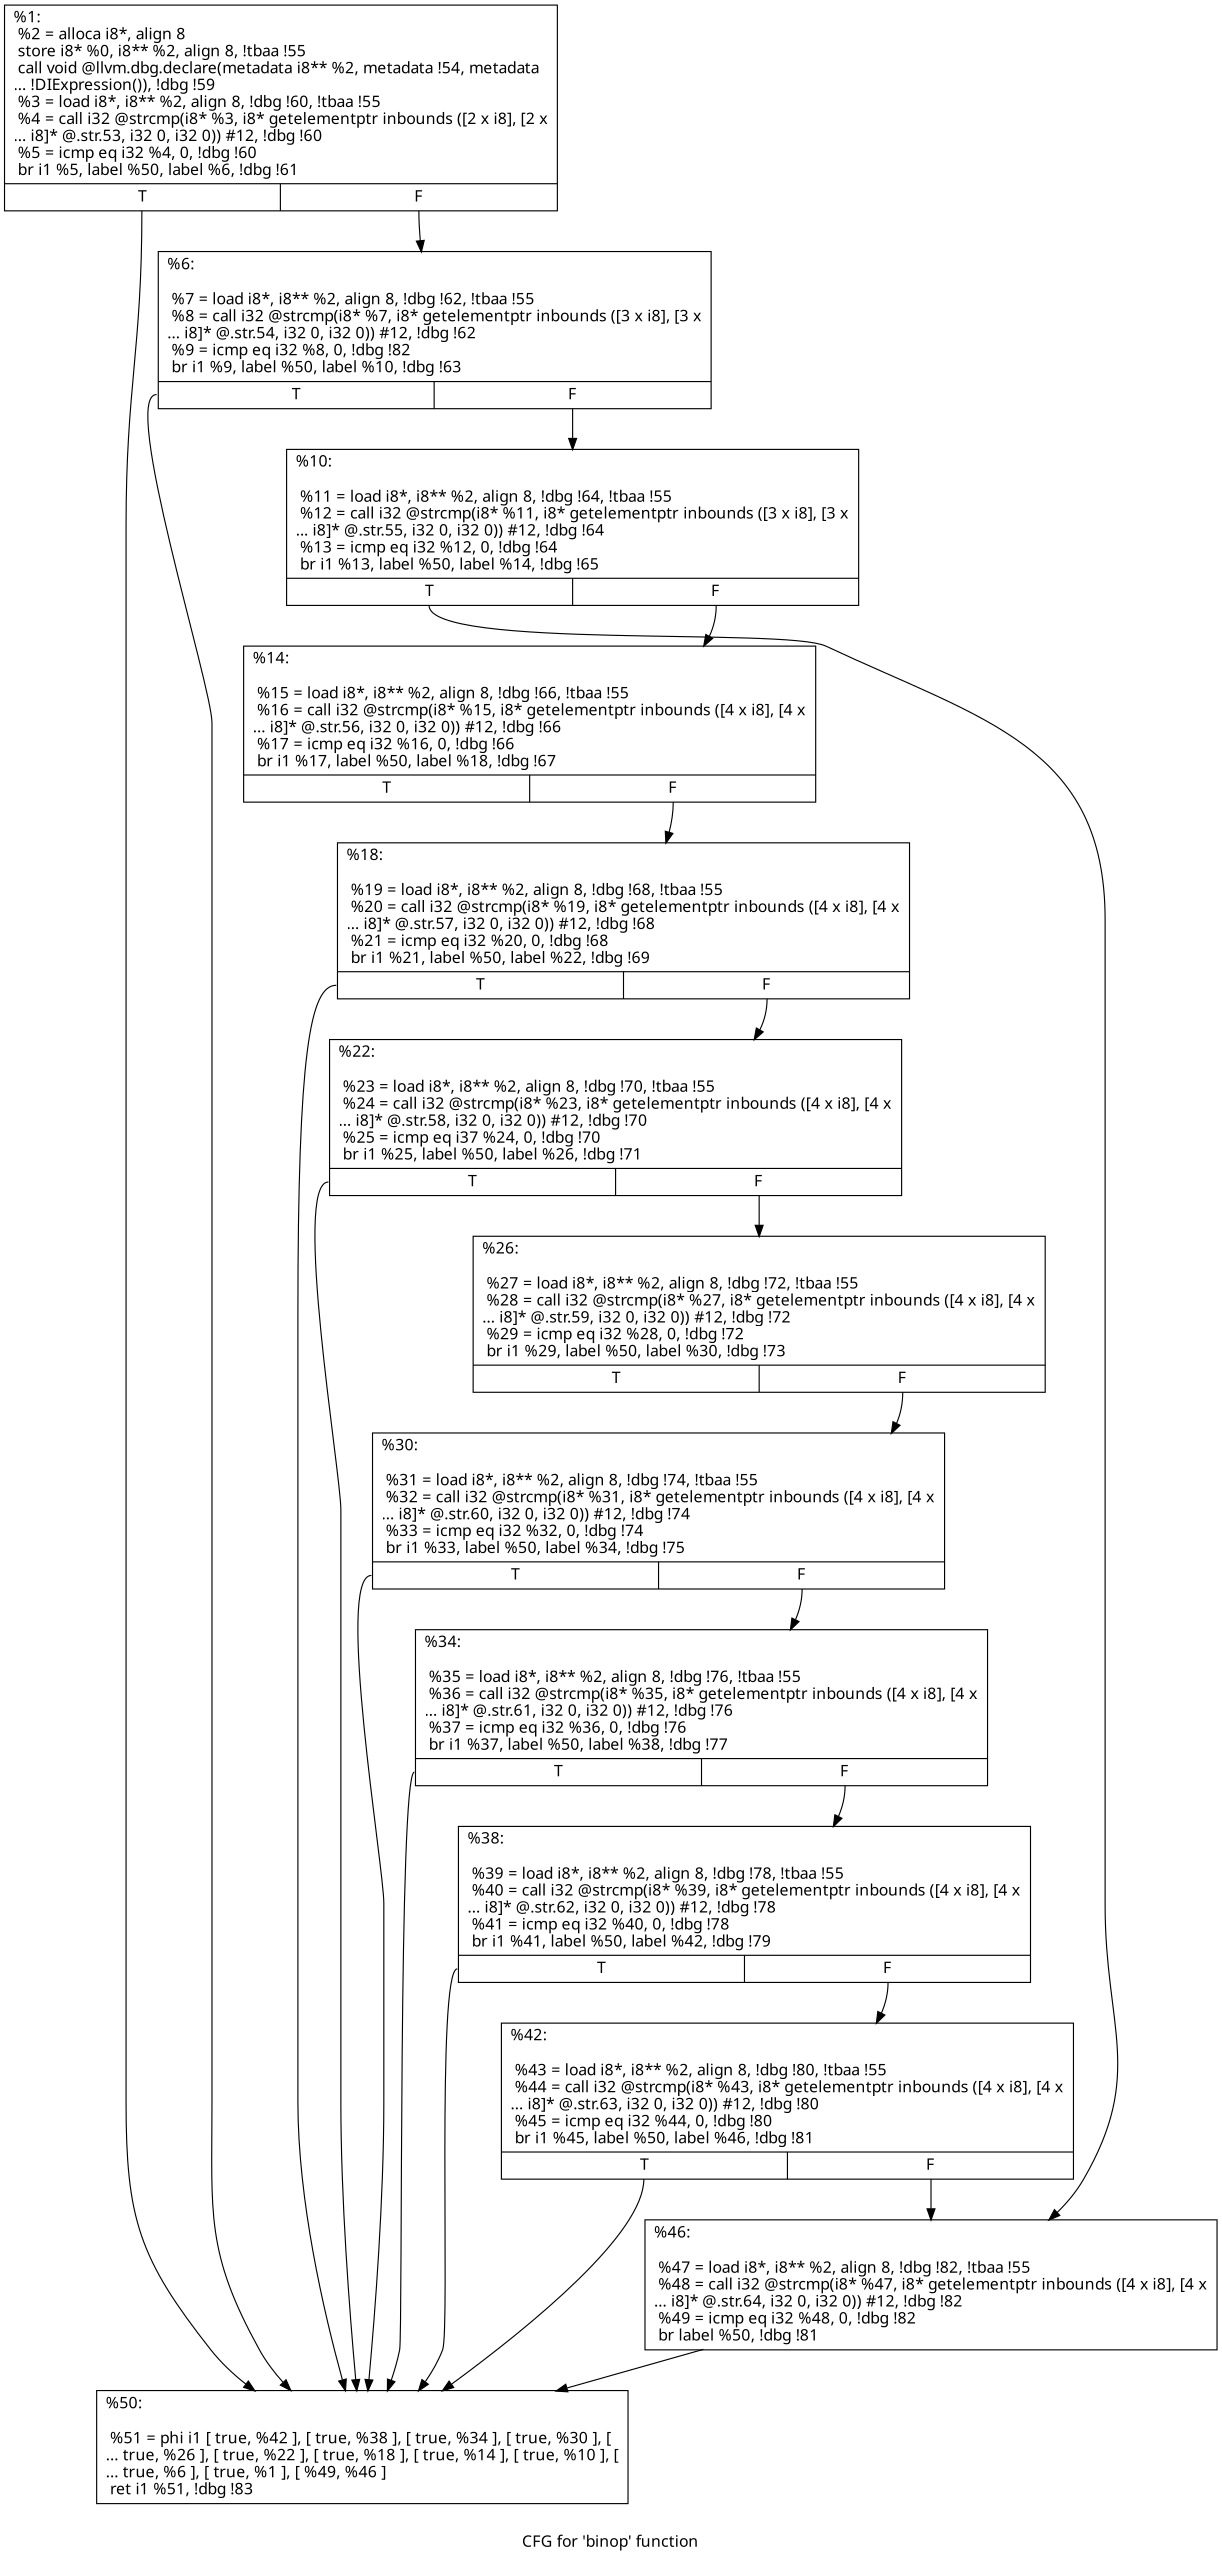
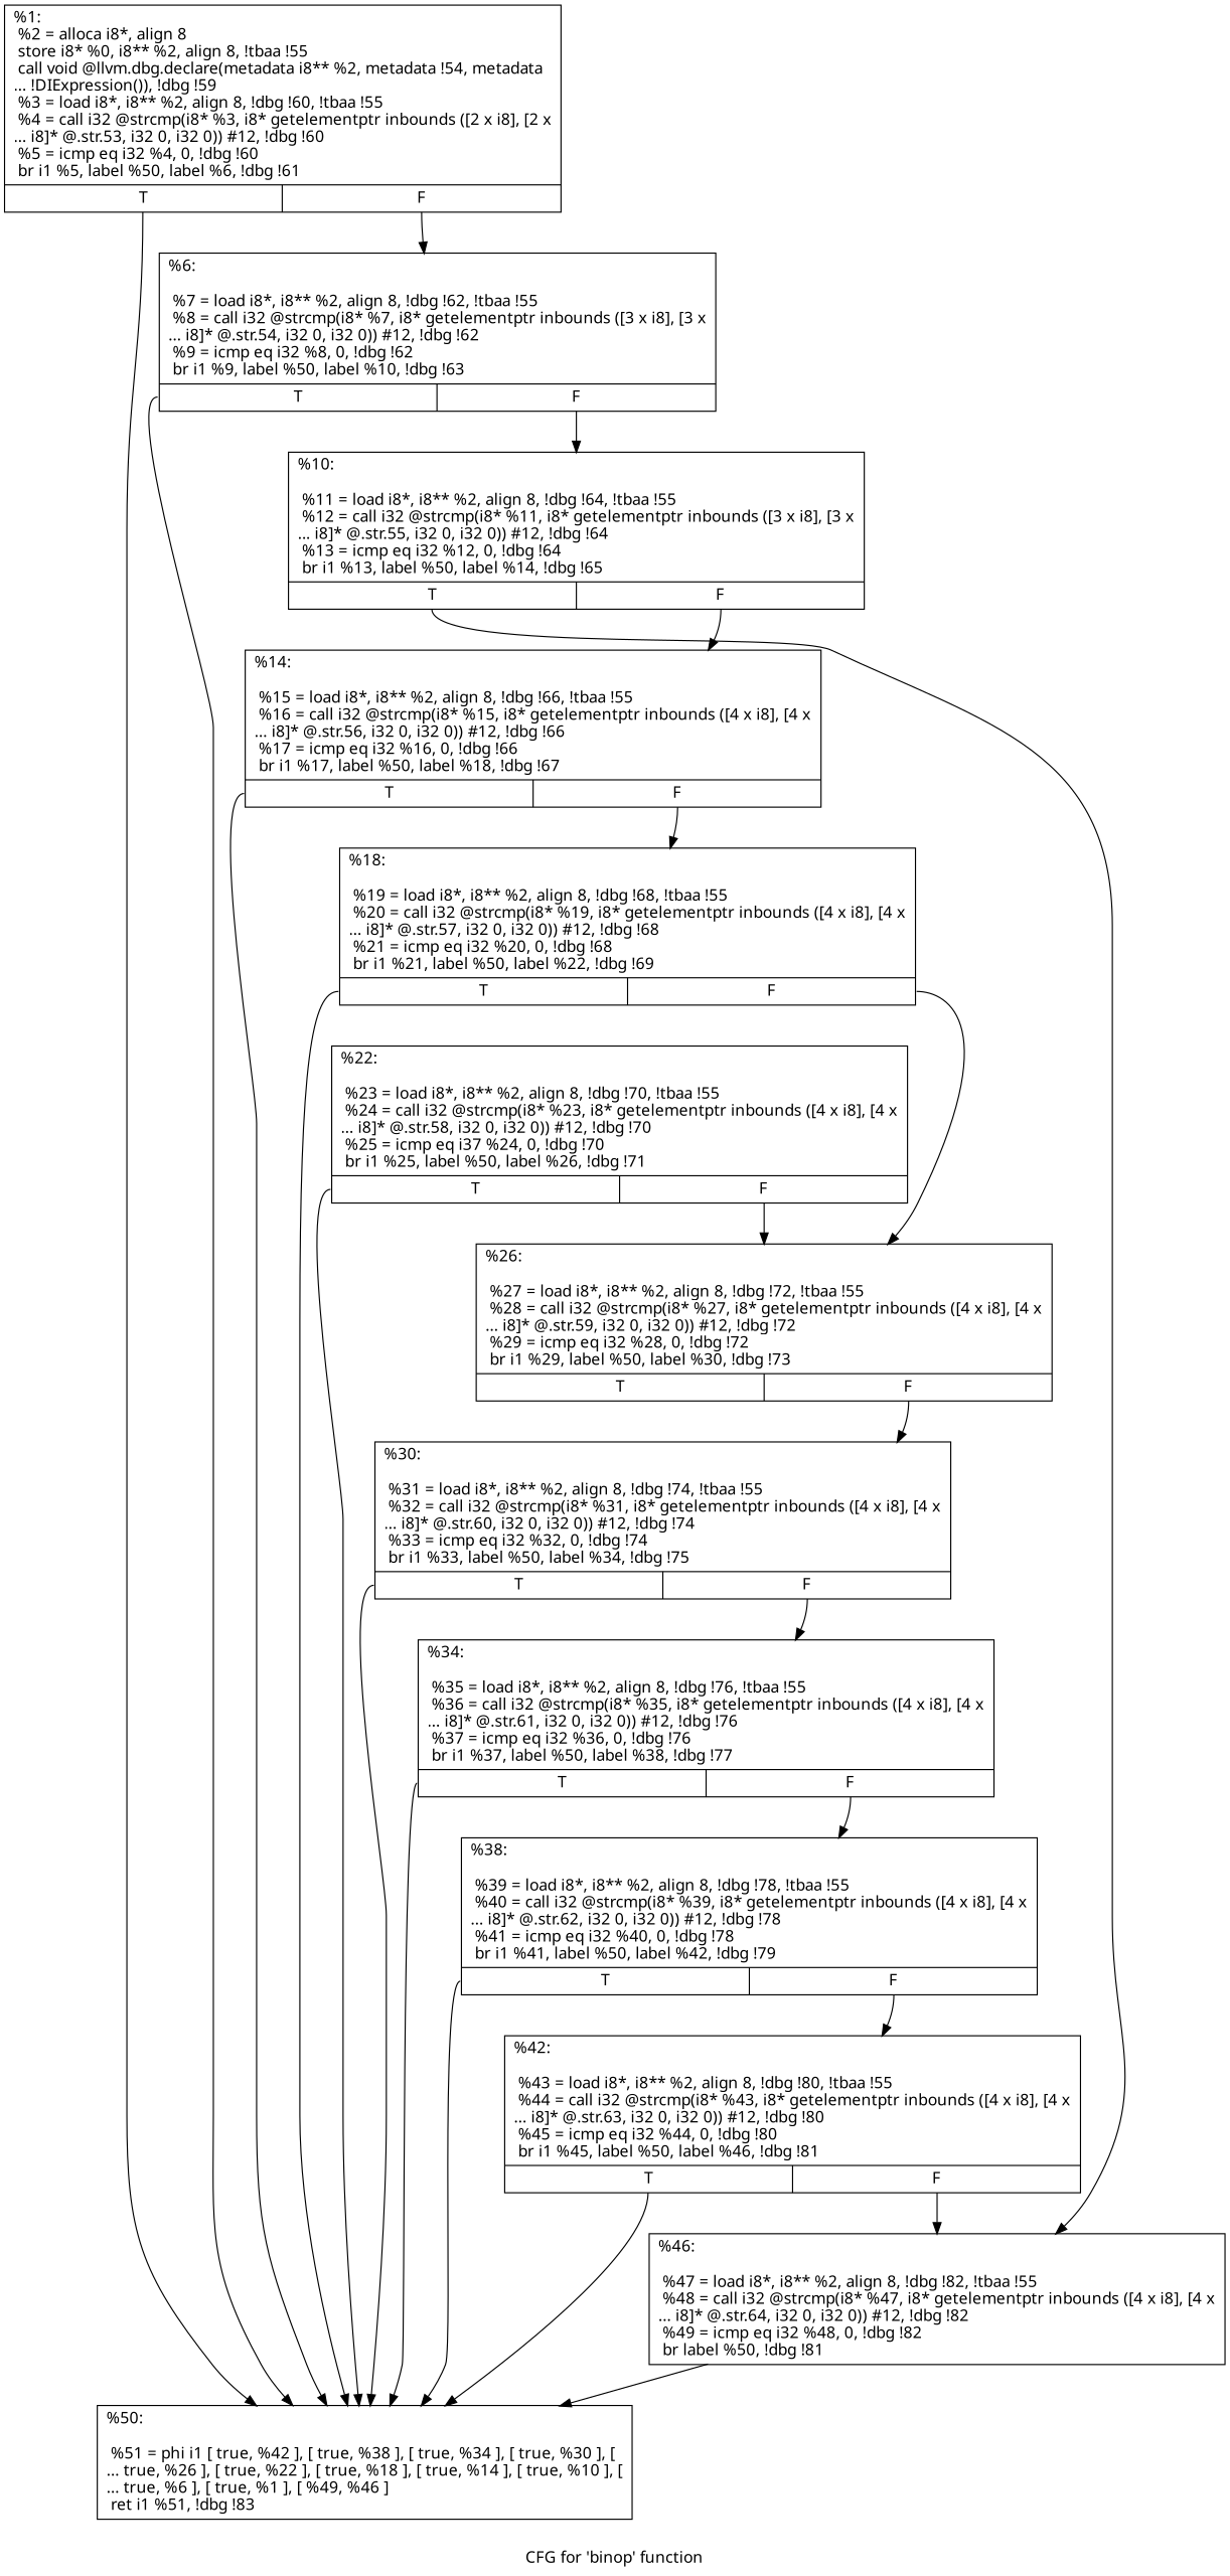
  digraph {
    fontname="Noto Sans"
    label="CFG for 'binop' function"
    node [fontname="Noto Sans" shape=record]
    edge [fontname="Noto Sans" tailport=s0]
    n1 [label="{%1:\l  %2 = alloca i8*, align 8\l  store i8* %0, i8** %2, align 8, !tbaa !55\l  call void @llvm.dbg.declare(metadata i8** %2, metadata !54, metadata\l... !DIExpression()), !dbg !59\l  %3 = load i8*, i8** %2, align 8, !dbg !60, !tbaa !55\l  %4 = call i32 @strcmp(i8* %3, i8* getelementptr inbounds ([2 x i8], [2 x\l... i8]* @.str.53, i32 0, i32 0)) #12, !dbg !60\l  %5 = icmp eq i32 %4, 0, !dbg !60\l  br i1 %5, label %50, label %6, !dbg !61\l|{<s0>T|<s1>F}}"]
    n2 [label="{%50:\l\l  %51 = phi i1 [ true, %42 ], [ true, %38 ], [ true, %34 ], [ true, %30 ], [\l... true, %26 ], [ true, %22 ], [ true, %18 ], [ true, %14 ], [ true, %10 ], [\l... true, %6 ], [ true, %1 ], [ %49, %46 ]\l  ret i1 %51, !dbg !83\l}"]
-   n3 [label="{%6:\l\l  %7 = load i8*, i8** %2, align 8, !dbg !62, !tbaa !55\l  %8 = call i32 @strcmp(i8* %7, i8* getelementptr inbounds ([3 x i8], [3 x\l... i8]* @.str.54, i32 0, i32 0)) #12, !dbg !62\l  %9 = icmp eq i32 %8, 0, !dbg !82\l  br i1 %9, label %50, label %10, !dbg !63\l|{<s0>T|<s1>F}}"]
+   n3 [label="{%6:\l\l  %7 = load i8*, i8** %2, align 8, !dbg !62, !tbaa !55\l  %8 = call i32 @strcmp(i8* %7, i8* getelementptr inbounds ([3 x i8], [3 x\l... i8]* @.str.54, i32 0, i32 0)) #12, !dbg !62\l  %9 = icmp eq i32 %8, 0, !dbg !62\l  br i1 %9, label %50, label %10, !dbg !63\l|{<s0>T|<s1>F}}"]
    n4 [label="{%10:\l\l  %11 = load i8*, i8** %2, align 8, !dbg !64, !tbaa !55\l  %12 = call i32 @strcmp(i8* %11, i8* getelementptr inbounds ([3 x i8], [3 x\l... i8]* @.str.55, i32 0, i32 0)) #12, !dbg !64\l  %13 = icmp eq i32 %12, 0, !dbg !64\l  br i1 %13, label %50, label %14, !dbg !65\l|{<s0>T|<s1>F}}"]
    n5 [label="{%14:\l\l  %15 = load i8*, i8** %2, align 8, !dbg !66, !tbaa !55\l  %16 = call i32 @strcmp(i8* %15, i8* getelementptr inbounds ([4 x i8], [4 x\l... i8]* @.str.56, i32 0, i32 0)) #12, !dbg !66\l  %17 = icmp eq i32 %16, 0, !dbg !66\l  br i1 %17, label %50, label %18, !dbg !67\l|{<s0>T|<s1>F}}"]
    n6 [label="{%46:\l\l  %47 = load i8*, i8** %2, align 8, !dbg !82, !tbaa !55\l  %48 = call i32 @strcmp(i8* %47, i8* getelementptr inbounds ([4 x i8], [4 x\l... i8]* @.str.64, i32 0, i32 0)) #12, !dbg !82\l  %49 = icmp eq i32 %48, 0, !dbg !82\l  br label %50, !dbg !81\l}"]
    n7 [label="{%18:\l\l  %19 = load i8*, i8** %2, align 8, !dbg !68, !tbaa !55\l  %20 = call i32 @strcmp(i8* %19, i8* getelementptr inbounds ([4 x i8], [4 x\l... i8]* @.str.57, i32 0, i32 0)) #12, !dbg !68\l  %21 = icmp eq i32 %20, 0, !dbg !68\l  br i1 %21, label %50, label %22, !dbg !69\l|{<s0>T|<s1>F}}"]
    n8 [label="{%22:\l\l  %23 = load i8*, i8** %2, align 8, !dbg !70, !tbaa !55\l  %24 = call i32 @strcmp(i8* %23, i8* getelementptr inbounds ([4 x i8], [4 x\l... i8]* @.str.58, i32 0, i32 0)) #12, !dbg !70\l  %25 = icmp eq i37 %24, 0, !dbg !70\l  br i1 %25, label %50, label %26, !dbg !71\l|{<s0>T|<s1>F}}"]
    n9 [label="{%26:\l\l  %27 = load i8*, i8** %2, align 8, !dbg !72, !tbaa !55\l  %28 = call i32 @strcmp(i8* %27, i8* getelementptr inbounds ([4 x i8], [4 x\l... i8]* @.str.59, i32 0, i32 0)) #12, !dbg !72\l  %29 = icmp eq i32 %28, 0, !dbg !72\l  br i1 %29, label %50, label %30, !dbg !73\l|{<s0>T|<s1>F}}"]
    n10 [label="{%30:\l\l  %31 = load i8*, i8** %2, align 8, !dbg !74, !tbaa !55\l  %32 = call i32 @strcmp(i8* %31, i8* getelementptr inbounds ([4 x i8], [4 x\l... i8]* @.str.60, i32 0, i32 0)) #12, !dbg !74\l  %33 = icmp eq i32 %32, 0, !dbg !74\l  br i1 %33, label %50, label %34, !dbg !75\l|{<s0>T|<s1>F}}"]
    n11 [label="{%34:\l\l  %35 = load i8*, i8** %2, align 8, !dbg !76, !tbaa !55\l  %36 = call i32 @strcmp(i8* %35, i8* getelementptr inbounds ([4 x i8], [4 x\l... i8]* @.str.61, i32 0, i32 0)) #12, !dbg !76\l  %37 = icmp eq i32 %36, 0, !dbg !76\l  br i1 %37, label %50, label %38, !dbg !77\l|{<s0>T|<s1>F}}"]
    n12 [label="{%38:\l\l  %39 = load i8*, i8** %2, align 8, !dbg !78, !tbaa !55\l  %40 = call i32 @strcmp(i8* %39, i8* getelementptr inbounds ([4 x i8], [4 x\l... i8]* @.str.62, i32 0, i32 0)) #12, !dbg !78\l  %41 = icmp eq i32 %40, 0, !dbg !78\l  br i1 %41, label %50, label %42, !dbg !79\l|{<s0>T|<s1>F}}"]
    n13 [label="{%42:\l\l  %43 = load i8*, i8** %2, align 8, !dbg !80, !tbaa !55\l  %44 = call i32 @strcmp(i8* %43, i8* getelementptr inbounds ([4 x i8], [4 x\l... i8]* @.str.63, i32 0, i32 0)) #12, !dbg !80\l  %45 = icmp eq i32 %44, 0, !dbg !80\l  br i1 %45, label %50, label %46, !dbg !81\l|{<s0>T|<s1>F}}"]
    n1 -> n2
    n1 -> n3 [tailport=s1]
    n3 -> n2
    n3 -> n4 [tailport=s1]
    n4 -> n5 [tailport=s1]
    n4 -> n6
+   n5 -> n2
    n5 -> n7 [tailport=s1]
    n6 -> n2
    n7 -> n2
-   n7 -> n8 [tailport=s1]
+   n7 -> n9 [tailport=s1]
    n8 -> n2
    n8 -> n9 [tailport=s1]
    n9 -> n10 [tailport=s1]
    n10 -> n2
    n10 -> n11 [tailport=s1]
    n11 -> n2
    n11 -> n12 [tailport=s1]
    n12 -> n2
    n12 -> n13 [tailport=s1]
    n13 -> n2
    n13 -> n6 [tailport=s1]
  }
